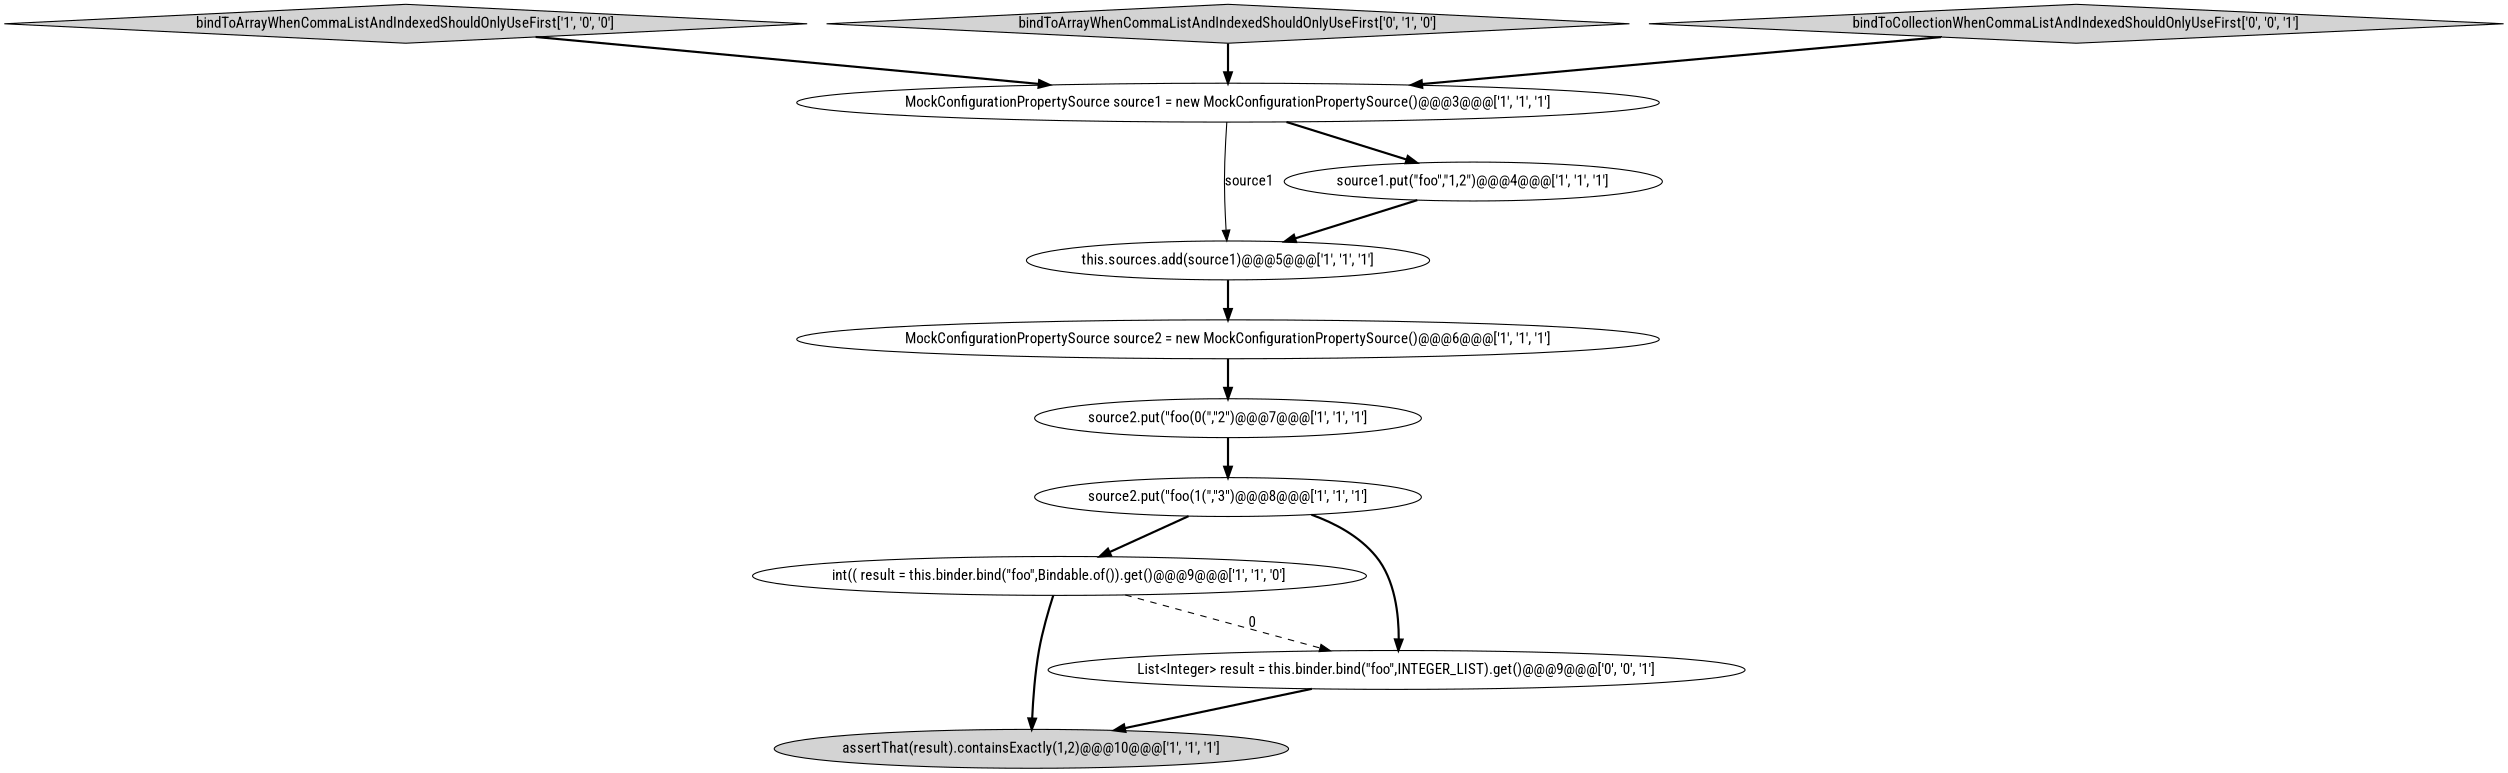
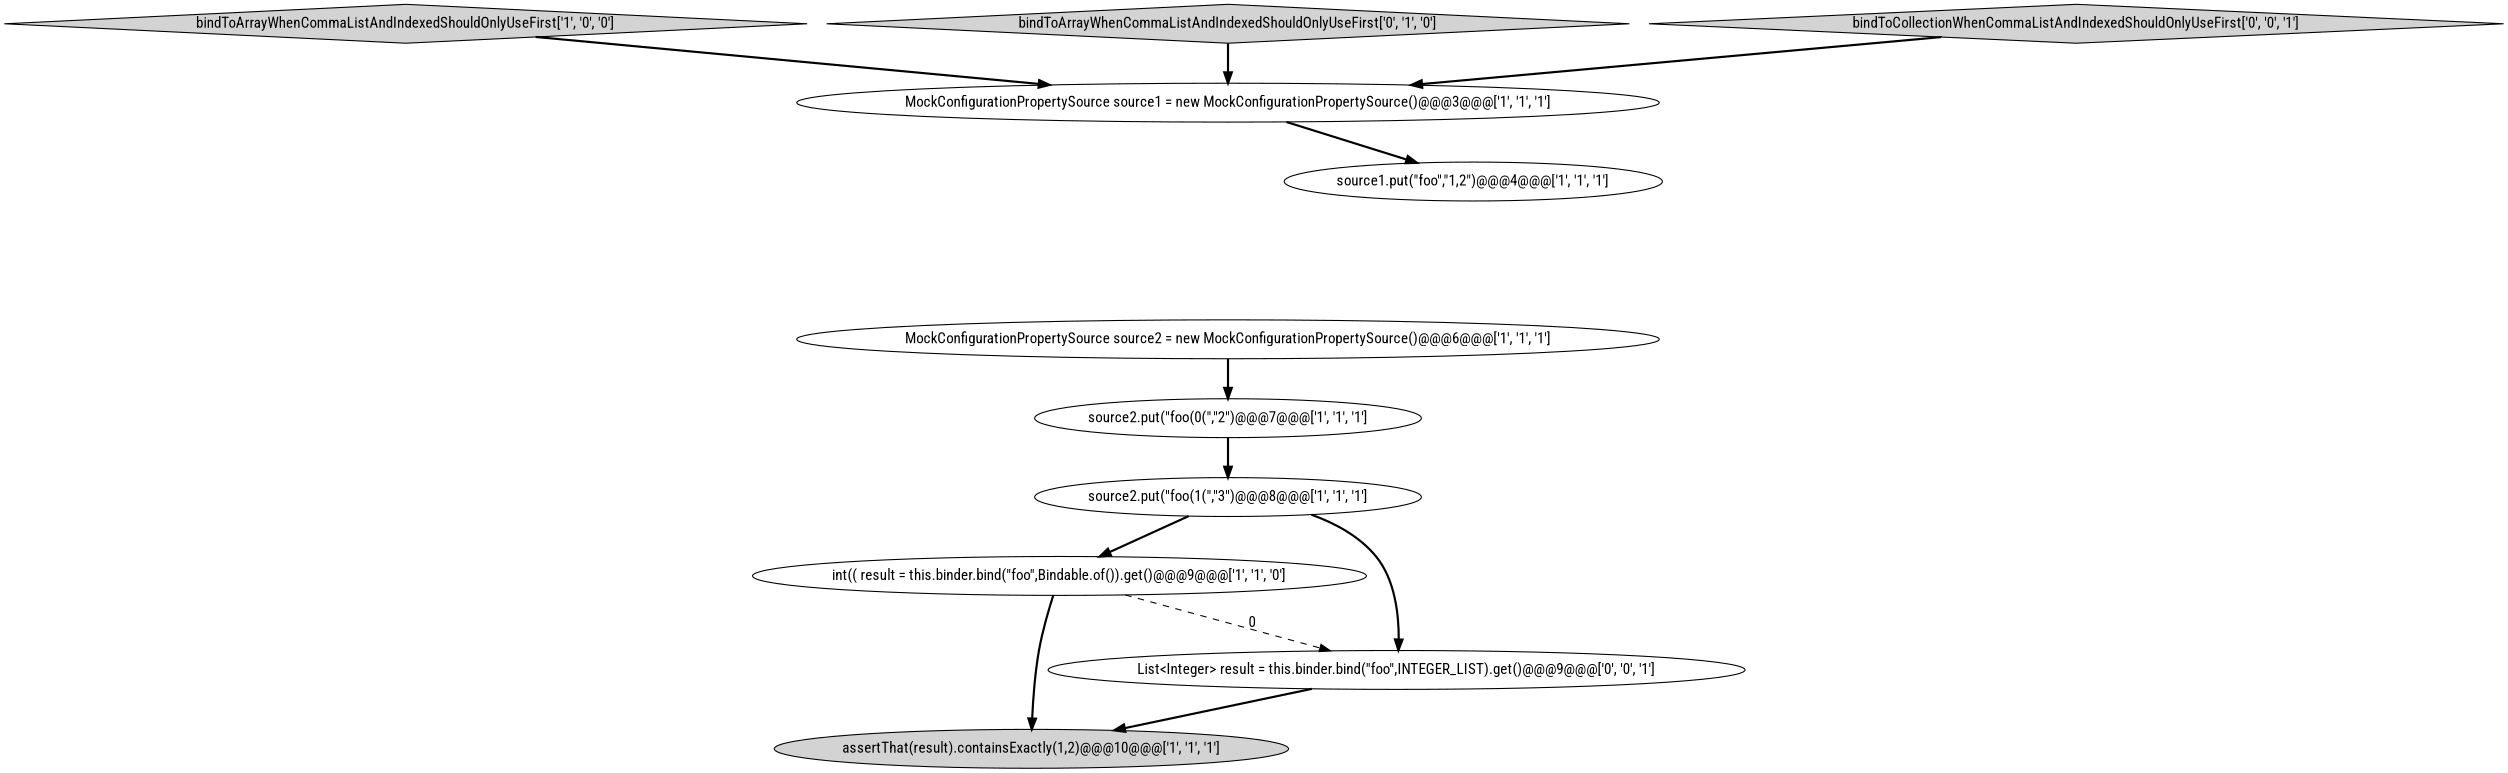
  digraph {
    fontname="Roboto Condensed"
    node [fillcolor=white shape=ellipse style=filled fontname="Roboto Condensed"]
    edge [style=bold fontname="Roboto Condensed"]
    n1 [label="MockConfigurationPropertySource source2 = new MockConfigurationPropertySource()@@@6@@@['1', '1', '1']"]
    n2 [label="source2.put(\"foo(0(\",\"2\")@@@7@@@['1', '1', '1']"]
    n3 [label="int(( result = this.binder.bind(\"foo\",Bindable.of()).get()@@@9@@@['1', '1', '0']"]
    n4 [label="List<Integer> result = this.binder.bind(\"foo\",INTEGER_LIST).get()@@@9@@@['0', '0', '1']"]
    n5 [fillcolor=lightgray label="assertThat(result).containsExactly(1,2)@@@10@@@['1', '1', '1']"]
    n6 [label="MockConfigurationPropertySource source1 = new MockConfigurationPropertySource()@@@3@@@['1', '1', '1']"]
-   n7 [label="this.sources.add(source1)@@@5@@@['1', '1', '1']"]
    n8 [label="source1.put(\"foo\",\"1,2\")@@@4@@@['1', '1', '1']"]
    n9 [fillcolor=lightgray label="bindToArrayWhenCommaListAndIndexedShouldOnlyUseFirst['1', '0', '0']" shape=diamond]
    n10 [label="source2.put(\"foo(1(\",\"3\")@@@8@@@['1', '1', '1']"]
    n11 [fillcolor=lightgray label="bindToArrayWhenCommaListAndIndexedShouldOnlyUseFirst['0', '1', '0']" shape=diamond]
    n12 [fillcolor=lightgray label="bindToCollectionWhenCommaListAndIndexedShouldOnlyUseFirst['0', '0', '1']" shape=diamond]
    n1 -> n2
    n2 -> n10
    n3 -> n4 [label=0 style=dashed]
    n3 -> n5
    n4 -> n5
-   n6 -> n7 [label=source1 style=solid]
    n6 -> n8
-   n7 -> n1
-   n8 -> n7
    n9 -> n6
    n10 -> n3
    n10 -> n4
    n11 -> n6
    n12 -> n6
  }
